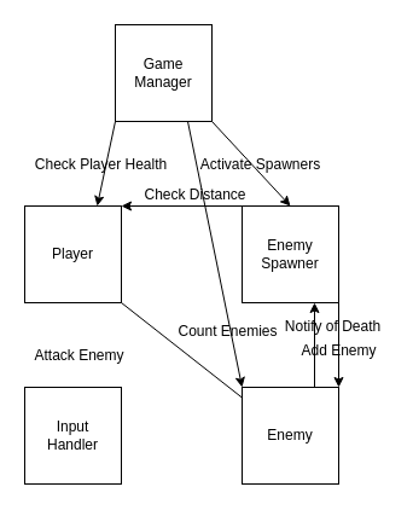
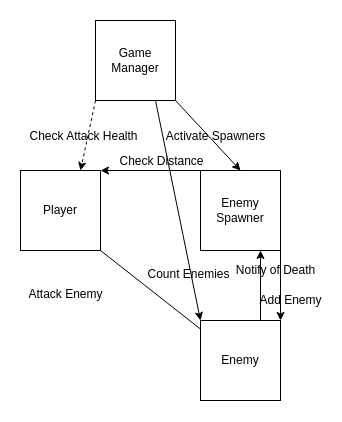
  <mxCell id="0" />
  <mxCell id="1" parent="0" />
  <mxCell id="2" value="Player" style="whiteSpace=wrap;html=1;aspect=fixed;" vertex="1" parent="1"><mxGeometry x="20" y="170" width="80" height="80" as="geometry" /></mxCell>
- <mxCell id="3" value="Input&lt;br&gt;Handler" style="whiteSpace=wrap;html=1;aspect=fixed;" vertex="1" parent="1"><mxGeometry x="20" y="320" width="80" height="80" as="geometry" /></mxCell>
  <mxCell id="4" value="Game&lt;br&gt;Manager" style="whiteSpace=wrap;html=1;aspect=fixed;" vertex="1" parent="1"><mxGeometry x="95" y="20" width="80" height="80" as="geometry" /></mxCell>
  <mxCell id="5" value="Enemy" style="whiteSpace=wrap;html=1;aspect=fixed;" vertex="1" parent="1"><mxGeometry x="200" y="320" width="80" height="80" as="geometry" /></mxCell>
  <mxCell id="6" value="Enemy&lt;br&gt;Spawner" style="whiteSpace=wrap;html=1;aspect=fixed;" vertex="1" parent="1"><mxGeometry x="200" y="170" width="80" height="80" as="geometry" /></mxCell>
  <mxCell id="7" value="" style="endArrow=classic;html=1;exitX=0;exitY=0;exitDx=0;exitDy=0;entryX=1;entryY=0;entryDx=0;entryDy=0;" edge="1" parent="1" source="6" target="2"><mxGeometry width="50" height="50" relative="1" as="geometry"><mxPoint x="-50" y="640" as="sourcePoint" /><mxPoint x="0" y="590" as="targetPoint" /></mxGeometry></mxCell>
  <mxCell id="8" value="Check Distance" style="text;html=1;align=center;verticalAlign=middle;resizable=0;points=[];labelBackgroundColor=#ffffff;" vertex="1" connectable="0" parent="7"><mxGeometry x="-0.42" y="3" relative="1" as="geometry"><mxPoint x="-11" y="-13" as="offset" /></mxGeometry></mxCell>
  <mxCell id="9" value="" style="endArrow=classic;html=1;exitX=1;exitY=1;exitDx=0;exitDy=0;entryX=1;entryY=0;entryDx=0;entryDy=0;" edge="1" parent="1" source="6" target="5"><mxGeometry width="50" height="50" relative="1" as="geometry"><mxPoint x="-50" y="640" as="sourcePoint" /><mxPoint x="0" y="590" as="targetPoint" /></mxGeometry></mxCell>
- <mxCell id="10" value="Add Enemy" style="text;html=1;align=center;verticalAlign=middle;resizable=0;points=[];autosize=1;" vertex="1" parent="1"><mxGeometry x="240" y="280" width="80" height="20" as="geometry" /></mxCell>
- <mxCell id="11" value="" style="endArrow=classic;html=1;exitX=0;exitY=1;exitDx=0;exitDy=0;entryX=0.75;entryY=0;entryDx=0;entryDy=0;" edge="1" parent="1" source="4" target="2"><mxGeometry width="50" height="50" relative="1" as="geometry"><mxPoint x="-50" y="640" as="sourcePoint" /><mxPoint x="0" y="590" as="targetPoint" /></mxGeometry></mxCell>
- <mxCell id="12" value="Check Player Health" style="text;html=1;align=center;verticalAlign=middle;resizable=0;points=[];autosize=1;" vertex="1" parent="1"><mxGeometry x="23" y="126" width="120" height="20" as="geometry" /></mxCell>
+ <mxCell id="10" value="Add Enemy" style="text;html=1;align=center;verticalAlign=middle;resizable=0;points=[];autosize=1;" vertex="1" parent="1"><mxGeometry x="250" y="290" width="80" height="20" as="geometry" /></mxCell>
+ <mxCell id="11" value="" style="endArrow=classic;html=1;exitX=0;exitY=1;exitDx=0;exitDy=0;entryX=0.75;entryY=0;entryDx=0;entryDy=0;dashed=1;" edge="1" parent="1" source="4" target="2"><mxGeometry width="50" height="50" relative="1" as="geometry"><mxPoint x="-50" y="640" as="sourcePoint" /><mxPoint x="0" y="590" as="targetPoint" /></mxGeometry></mxCell>
+ <mxCell id="12" value="Check Attack Health" style="text;html=1;align=center;verticalAlign=middle;resizable=0;points=[];autosize=1;" vertex="1" parent="1"><mxGeometry x="23" y="126" width="120" height="20" as="geometry" /></mxCell>
  <mxCell id="13" value="" style="endArrow=none;html=1;exitX=1;exitY=1;exitDx=0;exitDy=0;" edge="1" parent="1" source="2" target="5"><mxGeometry width="50" height="50" relative="1" as="geometry"><mxPoint x="-50" y="640" as="sourcePoint" /><mxPoint x="0" y="590" as="targetPoint" /></mxGeometry></mxCell>
  <mxCell id="14" value="" style="endArrow=classic;html=1;exitX=1;exitY=1;exitDx=0;exitDy=0;entryX=0.5;entryY=0;entryDx=0;entryDy=0;" edge="1" parent="1" source="4" target="6"><mxGeometry width="50" height="50" relative="1" as="geometry"><mxPoint x="-60" y="720" as="sourcePoint" /><mxPoint x="-10" y="670" as="targetPoint" /></mxGeometry></mxCell>
  <mxCell id="15" value="Activate Spawners" style="text;html=1;align=center;verticalAlign=middle;resizable=0;points=[];autosize=1;" vertex="1" parent="1"><mxGeometry x="160" y="126" width="110" height="20" as="geometry" /></mxCell>
  <mxCell id="16" value="" style="endArrow=classic;html=1;exitX=0.75;exitY=1;exitDx=0;exitDy=0;entryX=0;entryY=0;entryDx=0;entryDy=0;" edge="1" parent="1" source="4" target="5"><mxGeometry width="50" height="50" relative="1" as="geometry"><mxPoint x="-60" y="720" as="sourcePoint" /><mxPoint x="-10" y="670" as="targetPoint" /></mxGeometry></mxCell>
  <mxCell id="17" value="Count Enemies" style="text;html=1;align=center;verticalAlign=middle;resizable=0;points=[];autosize=1;" vertex="1" parent="1"><mxGeometry x="138" y="264" width="100" height="20" as="geometry" /></mxCell>
  <mxCell id="18" value="Attack Enemy" style="text;html=1;align=center;verticalAlign=middle;resizable=0;points=[];autosize=1;" vertex="1" parent="1"><mxGeometry x="20" y="284" width="90" height="20" as="geometry" /></mxCell>
  <mxCell id="19" value="" style="endArrow=classic;html=1;exitX=0.75;exitY=0;exitDx=0;exitDy=0;entryX=0.75;entryY=1;entryDx=0;entryDy=0;" edge="1" parent="1" source="5" target="6"><mxGeometry width="50" height="50" relative="1" as="geometry"><mxPoint y="470" as="sourcePoint" x="-40" /><mxPoint x="10" y="420" as="targetPoint" /></mxGeometry></mxCell>
  <mxCell id="20" value="Notify of Death" style="text;html=1;align=center;verticalAlign=middle;resizable=0;points=[];autosize=1;" vertex="1" parent="1"><mxGeometry x="230" y="260" width="90" height="20" as="geometry" /></mxCell>
